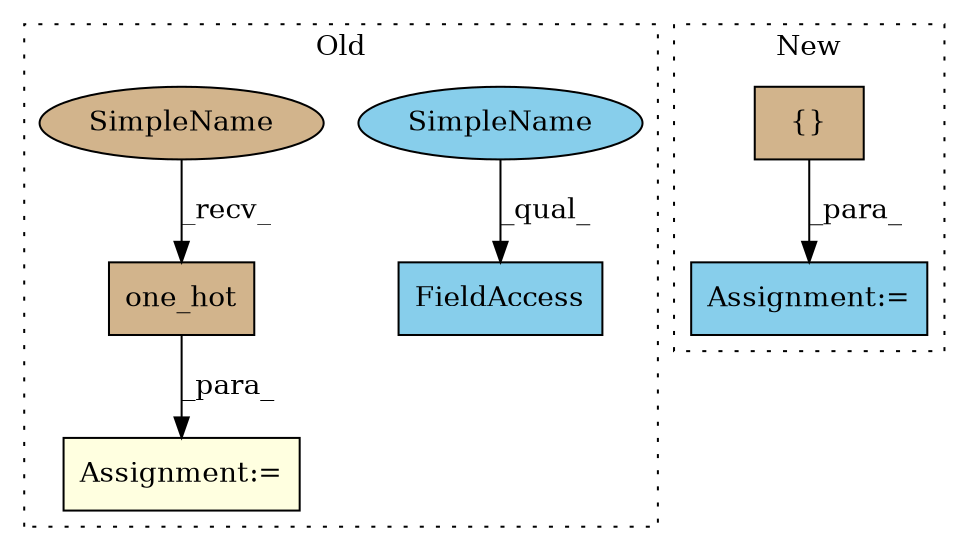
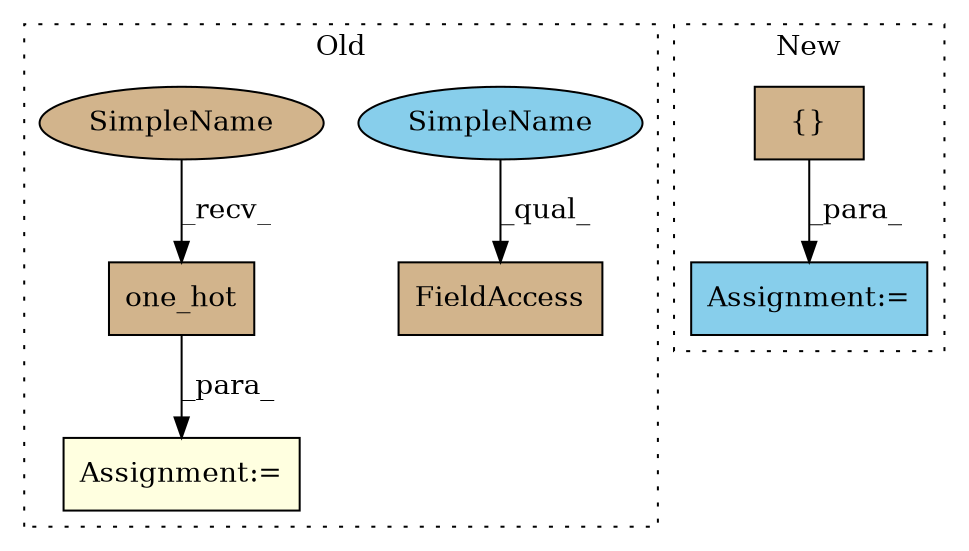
  digraph {
    node [a=7 l=1 s=3148 shape=box style=filled fillcolor=tan]
    n1 [a=32 l="8,1" label=one_hot s="3916,3964"]
    n2 [label="Assignment:=" s=3904 fillcolor=lightyellow]
-   n3 [a=22 l=20 label=FieldAccess fillcolor=skyblue]
+   n3 [a=22 l=20 label=FieldAccess]
    n4 [a=42 l=10 label=SimpleName shape=ellipse fillcolor=skyblue]
    n5 [a=42 l=10 label=SimpleName s=3905 shape=ellipse]
    n6 [a=4 l="1,1" label="{}" s="2993,3063"]
    n7 [label="Assignment:=" s=2966 fillcolor=skyblue]
    subgraph cluster_1 {
      label=Old
      style=dotted
      n1
      n2
      n3
      n4
      n5
    }
    subgraph cluster_2 {
      label=New
      style=dotted
      n6
      n7
    }
    n1 -> n2 [label=_para_]
    n4 -> n3 [label=_qual_]
    n5 -> n1 [label=_recv_]
    n6 -> n7 [label=_para_]
  }
